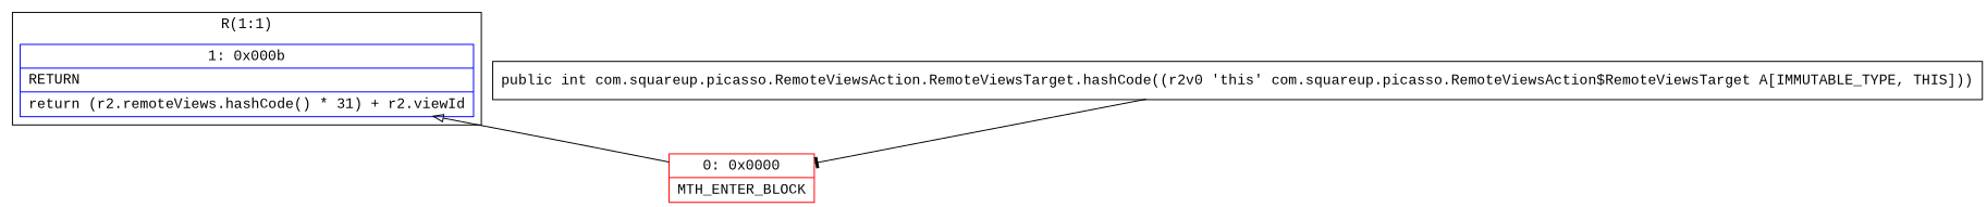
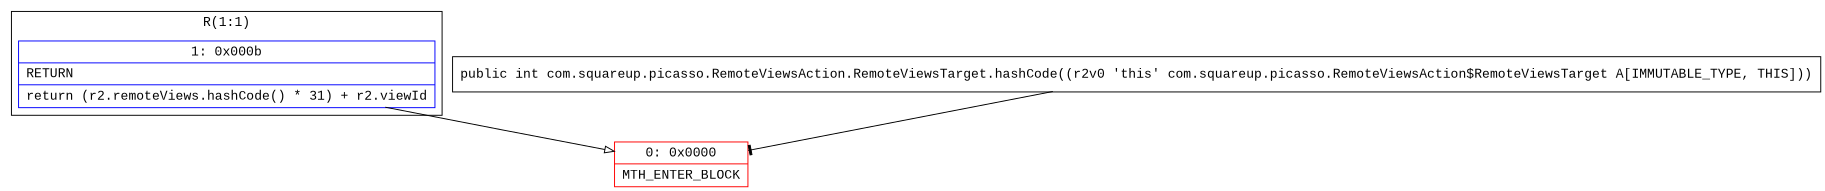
  digraph {
    fontname="Liberation Mono"
    node [shape=record fontname="Liberation Mono"]
    edge [fontname="Liberation Mono"]
    n1 [color=blue label="{1\:\ 0x000b|RETURN\l|return (r2.remoteViews.hashCode() * 31) + r2.viewId\l}"]
    n2 [color=red label="{0\:\ 0x0000|MTH_ENTER_BLOCK\l}"]
    n3 [label="{public int com.squareup.picasso.RemoteViewsAction.RemoteViewsTarget.hashCode((r2v0 'this' com.squareup.picasso.RemoteViewsAction$RemoteViewsTarget A[IMMUTABLE_TYPE, THIS])) }"]
    subgraph cluster_1 {
      label="R(1:1)"
      n1
    }
-   n2 -> n1 [arrowhead=onormal]
+   n1 -> n2 [arrowhead=onormal]
    n3 -> n2 [arrowhead=tee]
  }
